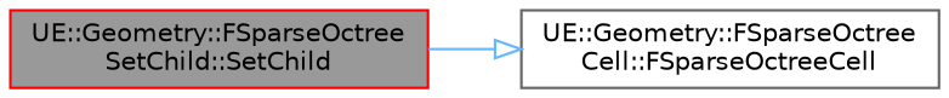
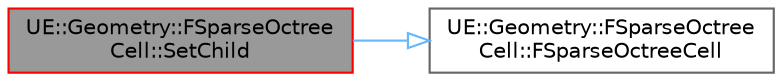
  digraph {
    rankdir=LR
    node [fontname=Helvetica fontsize=10 shape=box style=filled]
-   n1 [color=red fillcolor=grey60 fontcolor=black height=0.2 label="UE::Geometry::FSparseOctree\lSetChild::SetChild" width=0.4]
+   n1 [color=red fillcolor=grey60 fontcolor=black height=0.2 label="UE::Geometry::FSparseOctree\lCell::SetChild" width=0.4]
    n2 [color=gray40 fillcolor=white height=0.2 label="UE::Geometry::FSparseOctree\lCell::FSparseOctreeCell" width=0.4]
    n1 -> n2 [color=steelblue1 fontname=Helvetica fontsize=10 labelfontname=Helvetica labelfontsize=10 style=solid arrowhead=onormal]
  }
